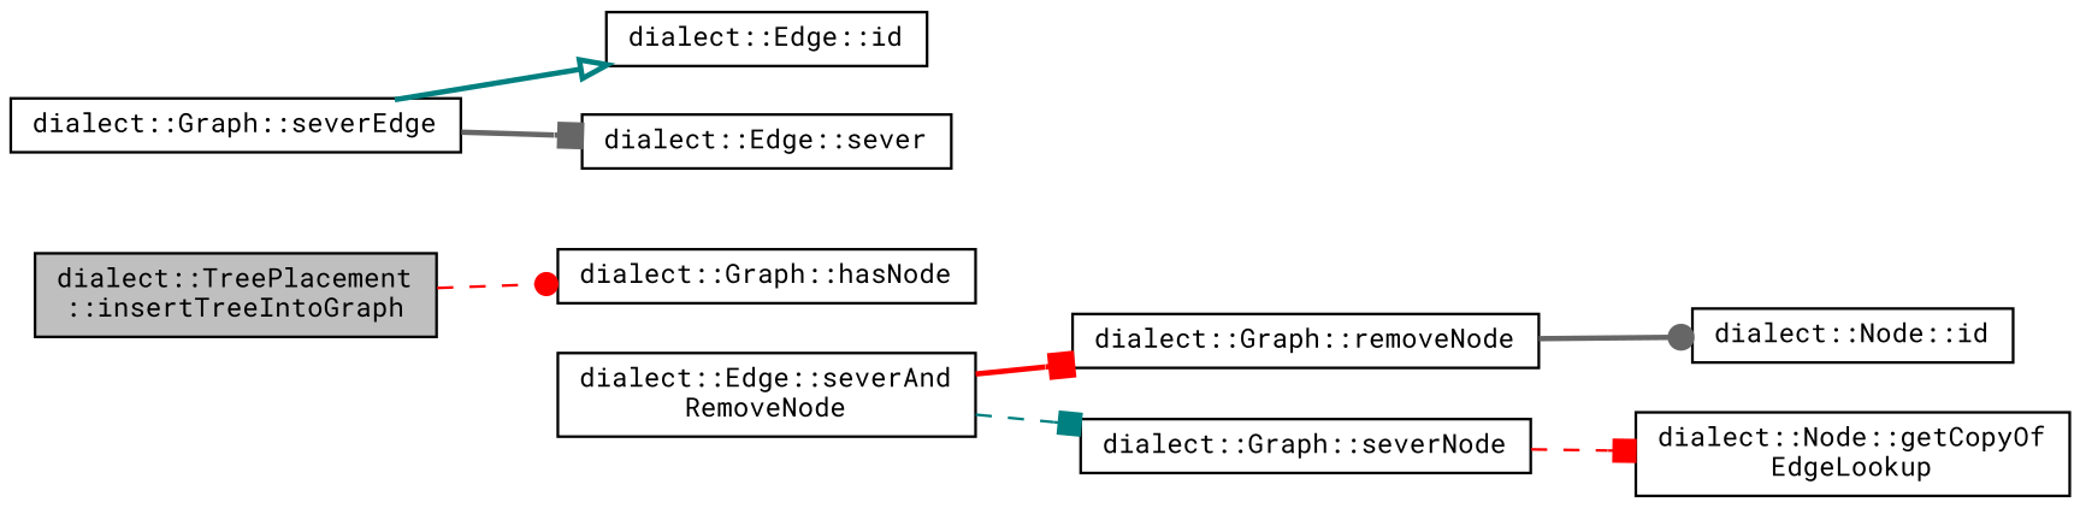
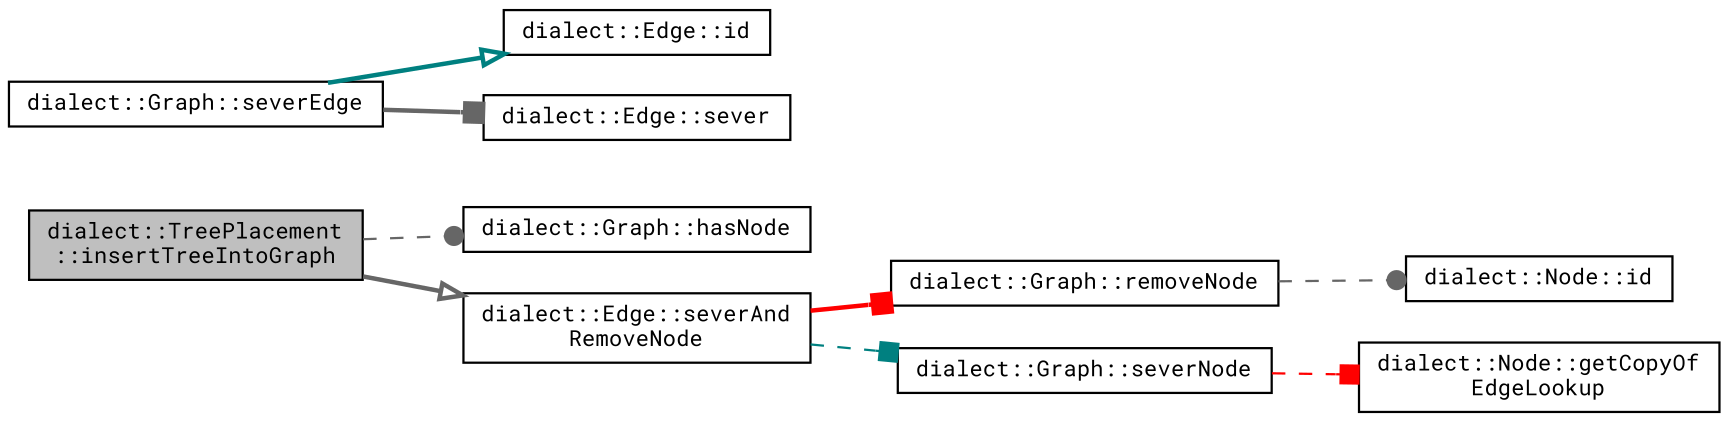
  digraph {
    fontname="Roboto Mono"
    rankdir=LR
    node [color=black fillcolor=white fontname="Roboto Mono" fontsize=10 shape=record style=filled]
    edge [arrowhead=box color=red fontname="Roboto Mono" fontsize=10 labelfontname=Helvetica labelfontsize=10 style=dashed]
    n1 [fillcolor=grey75 fontcolor=black height=0.2 label="dialect::TreePlacement\l::insertTreeIntoGraph" width=0.4]
    n2 [height=0.2 label="dialect::Graph::hasNode" width=0.4]
    n3 [height=0.2 label="dialect::Edge::severAnd\lRemoveNode" width=0.4]
    n4 [height=0.2 label="dialect::Graph::removeNode" width=0.4]
    n5 [height=0.2 label="dialect::Graph::severNode" width=0.4]
    n6 [height=0.2 label="dialect::Node::id" width=0.4]
    n7 [height=0.2 label="dialect::Node::getCopyOf\lEdgeLookup" width=0.4]
    n8 [height=0.2 label="dialect::Graph::severEdge" width=0.4]
    n9 [height=0.2 label="dialect::Edge::id" width=0.4]
    n10 [height=0.2 label="dialect::Edge::sever" width=0.4]
-   n1 -> n2 [arrowhead=dot]
+   n1 -> n2 [arrowhead=dot color=gray40]
+   n1 -> n3 [arrowhead=onormal color=gray40 style=bold]
    n3 -> n4 [style=bold]
    n3 -> n5 [color=teal]
-   n4 -> n6 [arrowhead=dot color=gray40 style=bold]
+   n4 -> n6 [arrowhead=dot color=gray40]
    n5 -> n7
    n8 -> n9 [arrowhead=onormal color=teal style=bold]
    n8 -> n10 [color=gray40 style=bold]
  }
